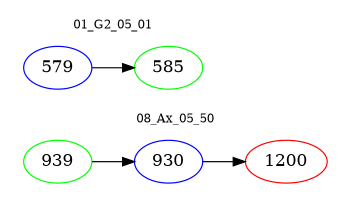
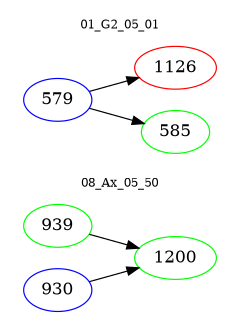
  digraph {
    rankdir=LR
    node [color=green]
    edge [color=black]
    n1 [label=939]
    n2 [color=blue label=930]
-   n3 [color=red label=1200]
+   n3 [label=1200]
    n4 [label=585]
    n5 [color=blue label=579]
+   n6 [color=red label=1126]
    subgraph cluster_1 {
      color=white
      fontsize=10
      label="08_Ax_05_50"
      n1
      n2
      n3
    }
    subgraph cluster_2 {
      color=white
      fontsize=10
      label="01_G2_05_01"
      n4
      n5
+     n6
    }
-   n1 -> n2
+   n1 -> n3
    n2 -> n3
    n5 -> n4
+   n5 -> n6
  }
